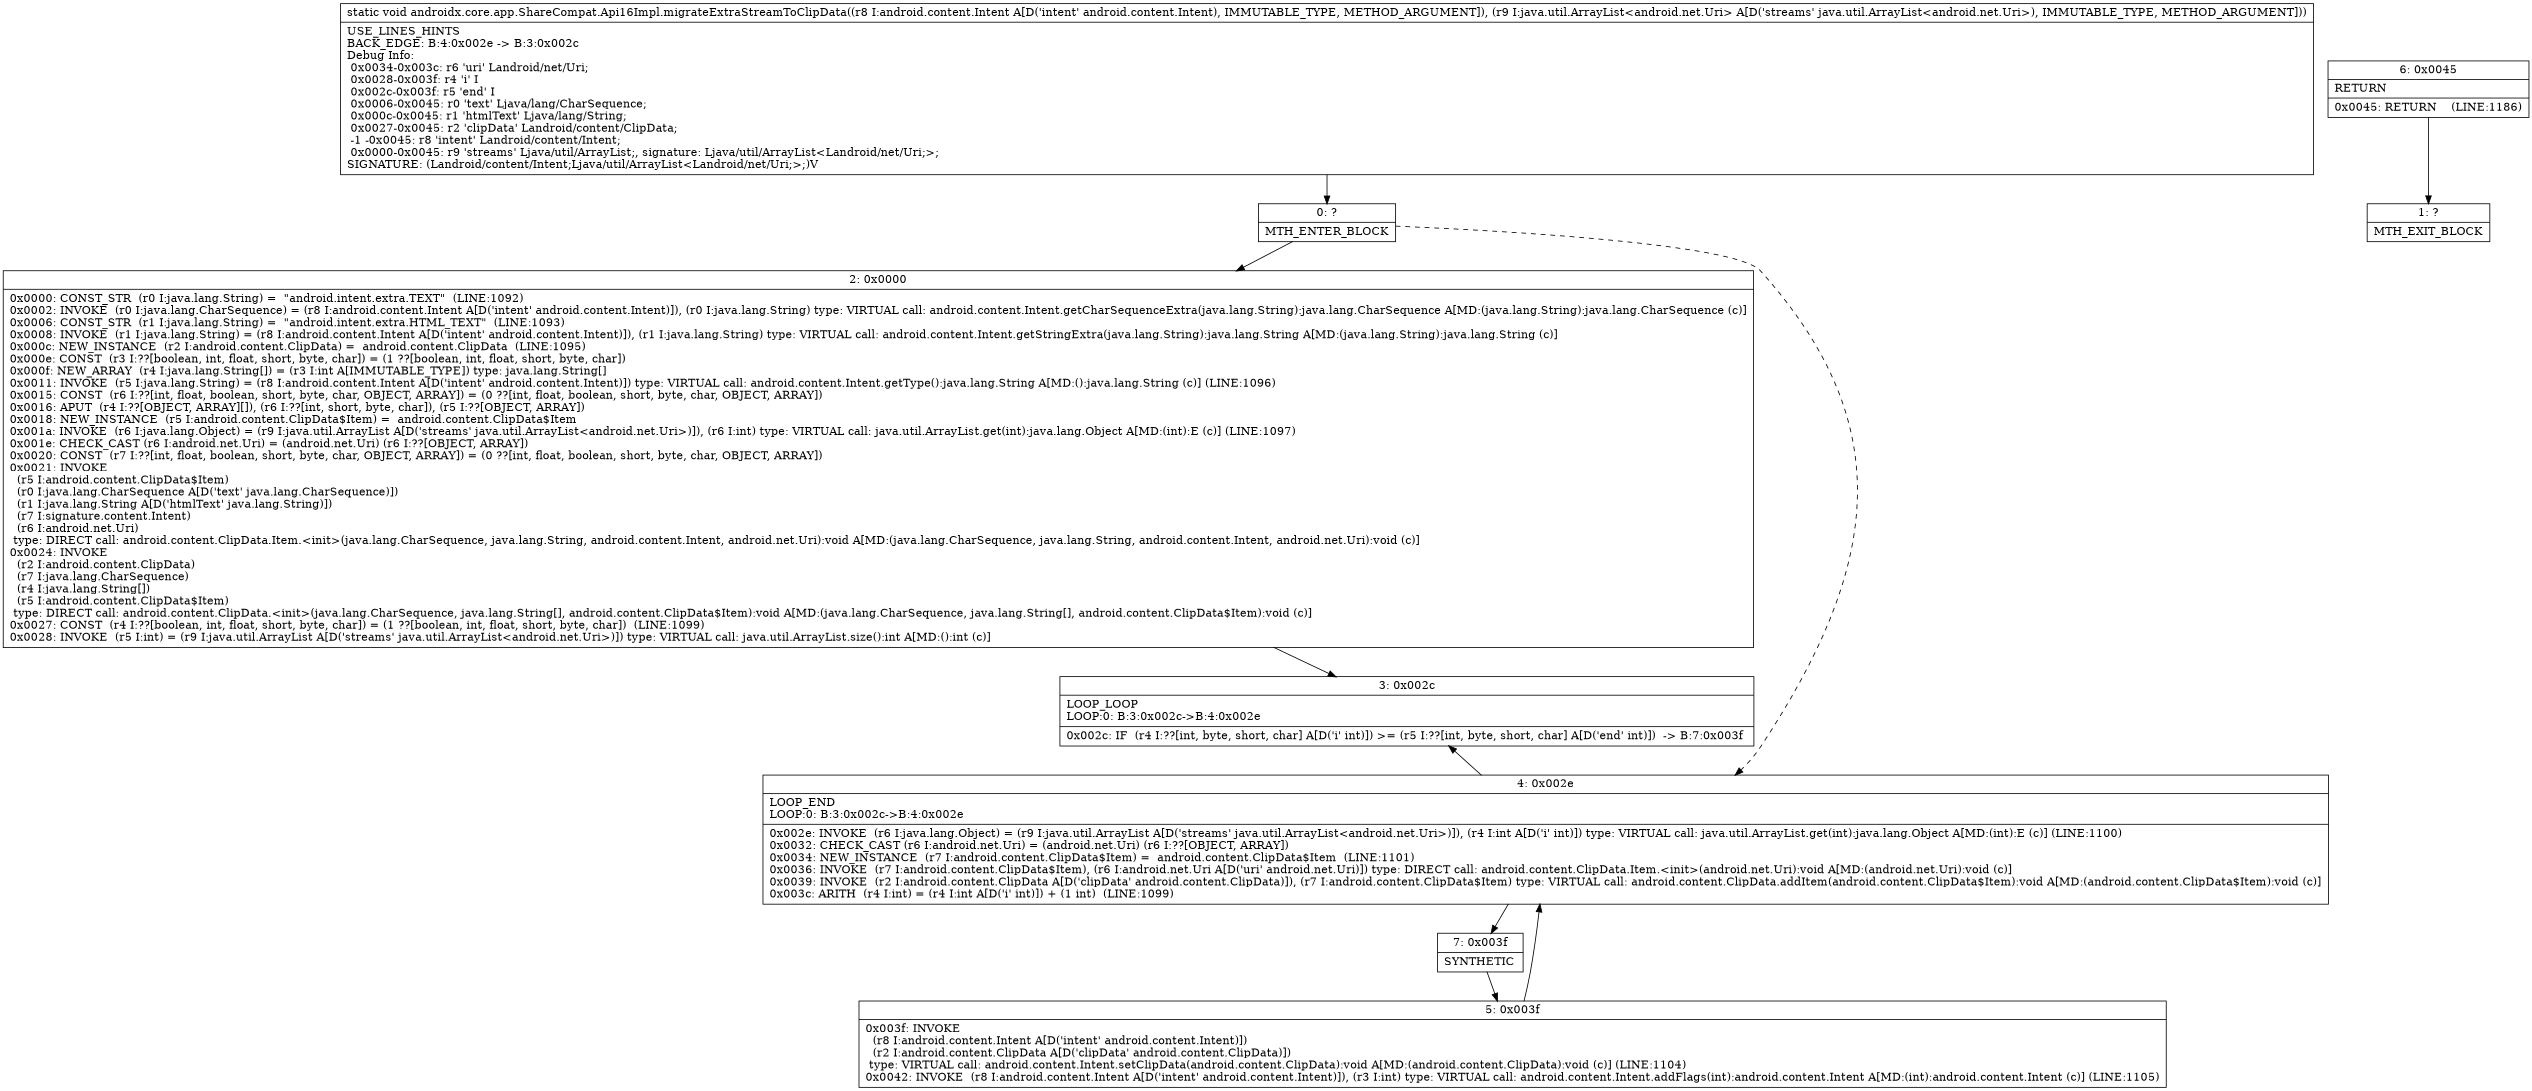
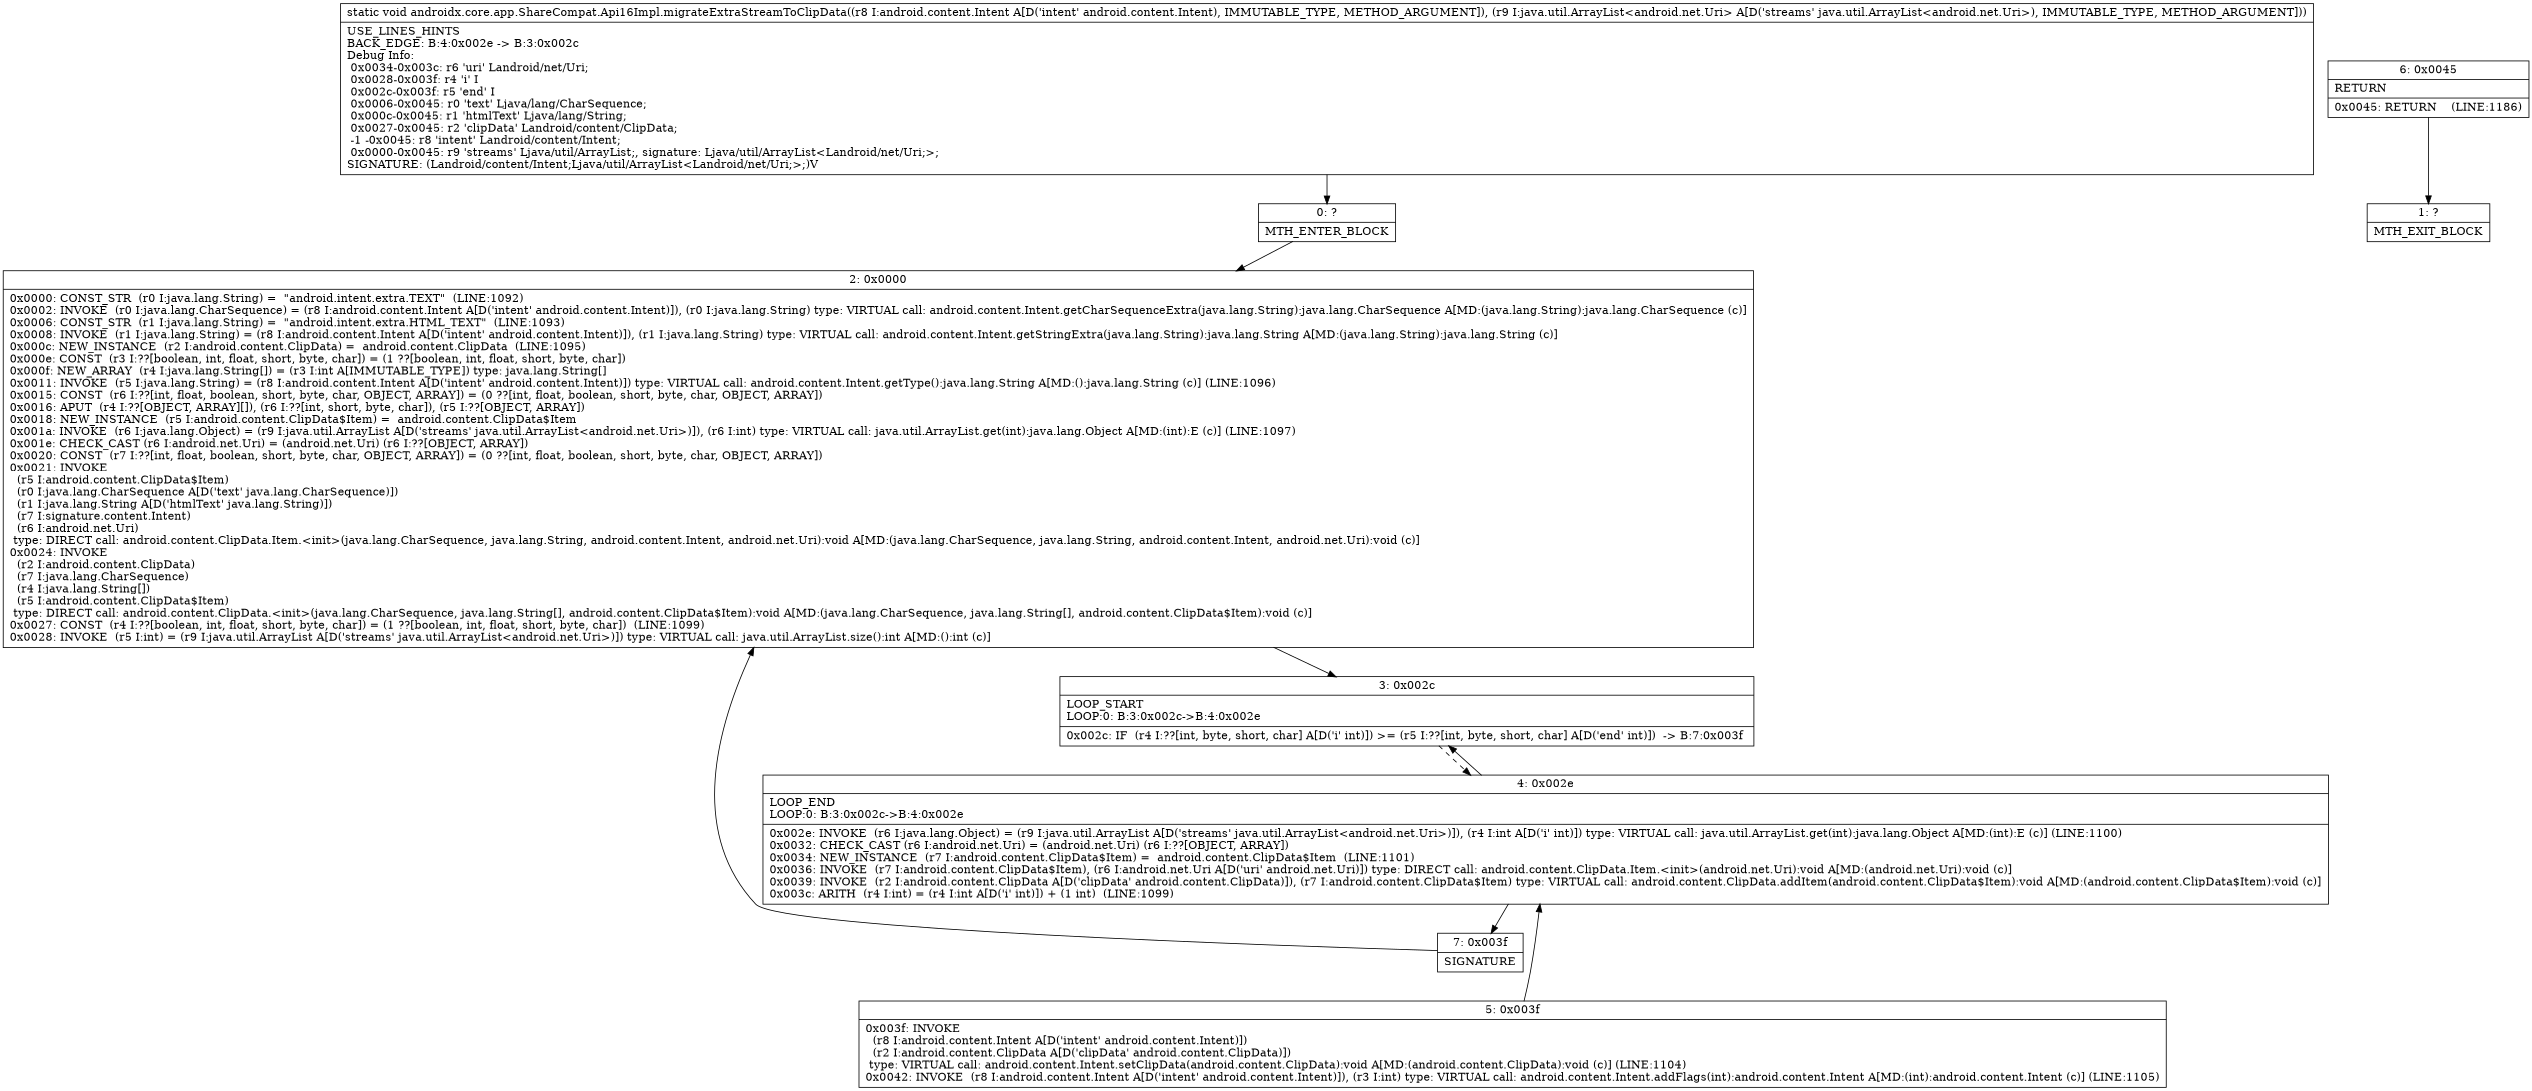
  digraph {
    node [shape=record]
    n1 [label="{0\:\ ?|MTH_ENTER_BLOCK\l}"]
    n2 [label="{2\:\ 0x0000|0x0000: CONST_STR  (r0 I:java.lang.String) =  \"android.intent.extra.TEXT\"  (LINE:1092)\l0x0002: INVOKE  (r0 I:java.lang.CharSequence) = (r8 I:android.content.Intent A[D('intent' android.content.Intent)]), (r0 I:java.lang.String) type: VIRTUAL call: android.content.Intent.getCharSequenceExtra(java.lang.String):java.lang.CharSequence A[MD:(java.lang.String):java.lang.CharSequence (c)]\l0x0006: CONST_STR  (r1 I:java.lang.String) =  \"android.intent.extra.HTML_TEXT\"  (LINE:1093)\l0x0008: INVOKE  (r1 I:java.lang.String) = (r8 I:android.content.Intent A[D('intent' android.content.Intent)]), (r1 I:java.lang.String) type: VIRTUAL call: android.content.Intent.getStringExtra(java.lang.String):java.lang.String A[MD:(java.lang.String):java.lang.String (c)]\l0x000c: NEW_INSTANCE  (r2 I:android.content.ClipData) =  android.content.ClipData  (LINE:1095)\l0x000e: CONST  (r3 I:??[boolean, int, float, short, byte, char]) = (1 ??[boolean, int, float, short, byte, char]) \l0x000f: NEW_ARRAY  (r4 I:java.lang.String[]) = (r3 I:int A[IMMUTABLE_TYPE]) type: java.lang.String[] \l0x0011: INVOKE  (r5 I:java.lang.String) = (r8 I:android.content.Intent A[D('intent' android.content.Intent)]) type: VIRTUAL call: android.content.Intent.getType():java.lang.String A[MD:():java.lang.String (c)] (LINE:1096)\l0x0015: CONST  (r6 I:??[int, float, boolean, short, byte, char, OBJECT, ARRAY]) = (0 ??[int, float, boolean, short, byte, char, OBJECT, ARRAY]) \l0x0016: APUT  (r4 I:??[OBJECT, ARRAY][]), (r6 I:??[int, short, byte, char]), (r5 I:??[OBJECT, ARRAY]) \l0x0018: NEW_INSTANCE  (r5 I:android.content.ClipData$Item) =  android.content.ClipData$Item \l0x001a: INVOKE  (r6 I:java.lang.Object) = (r9 I:java.util.ArrayList A[D('streams' java.util.ArrayList\<android.net.Uri\>)]), (r6 I:int) type: VIRTUAL call: java.util.ArrayList.get(int):java.lang.Object A[MD:(int):E (c)] (LINE:1097)\l0x001e: CHECK_CAST (r6 I:android.net.Uri) = (android.net.Uri) (r6 I:??[OBJECT, ARRAY]) \l0x0020: CONST  (r7 I:??[int, float, boolean, short, byte, char, OBJECT, ARRAY]) = (0 ??[int, float, boolean, short, byte, char, OBJECT, ARRAY]) \l0x0021: INVOKE  \l  (r5 I:android.content.ClipData$Item)\l  (r0 I:java.lang.CharSequence A[D('text' java.lang.CharSequence)])\l  (r1 I:java.lang.String A[D('htmlText' java.lang.String)])\l  (r7 I:signature.content.Intent)\l  (r6 I:android.net.Uri)\l type: DIRECT call: android.content.ClipData.Item.\<init\>(java.lang.CharSequence, java.lang.String, android.content.Intent, android.net.Uri):void A[MD:(java.lang.CharSequence, java.lang.String, android.content.Intent, android.net.Uri):void (c)]\l0x0024: INVOKE  \l  (r2 I:android.content.ClipData)\l  (r7 I:java.lang.CharSequence)\l  (r4 I:java.lang.String[])\l  (r5 I:android.content.ClipData$Item)\l type: DIRECT call: android.content.ClipData.\<init\>(java.lang.CharSequence, java.lang.String[], android.content.ClipData$Item):void A[MD:(java.lang.CharSequence, java.lang.String[], android.content.ClipData$Item):void (c)]\l0x0027: CONST  (r4 I:??[boolean, int, float, short, byte, char]) = (1 ??[boolean, int, float, short, byte, char])  (LINE:1099)\l0x0028: INVOKE  (r5 I:int) = (r9 I:java.util.ArrayList A[D('streams' java.util.ArrayList\<android.net.Uri\>)]) type: VIRTUAL call: java.util.ArrayList.size():int A[MD:():int (c)]\l}"]
-   n3 [label="{3\:\ 0x002c|LOOP_LOOP\lLOOP:0: B:3:0x002c\-\>B:4:0x002e\l|0x002c: IF  (r4 I:??[int, byte, short, char] A[D('i' int)]) \>= (r5 I:??[int, byte, short, char] A[D('end' int)])  \-\> B:7:0x003f \l}"]
+   n3 [label="{3\:\ 0x002c|LOOP_START\lLOOP:0: B:3:0x002c\-\>B:4:0x002e\l|0x002c: IF  (r4 I:??[int, byte, short, char] A[D('i' int)]) \>= (r5 I:??[int, byte, short, char] A[D('end' int)])  \-\> B:7:0x003f \l}"]
    n4 [label="{4\:\ 0x002e|LOOP_END\lLOOP:0: B:3:0x002c\-\>B:4:0x002e\l|0x002e: INVOKE  (r6 I:java.lang.Object) = (r9 I:java.util.ArrayList A[D('streams' java.util.ArrayList\<android.net.Uri\>)]), (r4 I:int A[D('i' int)]) type: VIRTUAL call: java.util.ArrayList.get(int):java.lang.Object A[MD:(int):E (c)] (LINE:1100)\l0x0032: CHECK_CAST (r6 I:android.net.Uri) = (android.net.Uri) (r6 I:??[OBJECT, ARRAY]) \l0x0034: NEW_INSTANCE  (r7 I:android.content.ClipData$Item) =  android.content.ClipData$Item  (LINE:1101)\l0x0036: INVOKE  (r7 I:android.content.ClipData$Item), (r6 I:android.net.Uri A[D('uri' android.net.Uri)]) type: DIRECT call: android.content.ClipData.Item.\<init\>(android.net.Uri):void A[MD:(android.net.Uri):void (c)]\l0x0039: INVOKE  (r2 I:android.content.ClipData A[D('clipData' android.content.ClipData)]), (r7 I:android.content.ClipData$Item) type: VIRTUAL call: android.content.ClipData.addItem(android.content.ClipData$Item):void A[MD:(android.content.ClipData$Item):void (c)]\l0x003c: ARITH  (r4 I:int) = (r4 I:int A[D('i' int)]) + (1 int)  (LINE:1099)\l}"]
-   n5 [label="{7\:\ 0x003f|SYNTHETIC\l}"]
+   n5 [label="{7\:\ 0x003f|SIGNATURE\l}"]
    n6 [label="{5\:\ 0x003f|0x003f: INVOKE  \l  (r8 I:android.content.Intent A[D('intent' android.content.Intent)])\l  (r2 I:android.content.ClipData A[D('clipData' android.content.ClipData)])\l type: VIRTUAL call: android.content.Intent.setClipData(android.content.ClipData):void A[MD:(android.content.ClipData):void (c)] (LINE:1104)\l0x0042: INVOKE  (r8 I:android.content.Intent A[D('intent' android.content.Intent)]), (r3 I:int) type: VIRTUAL call: android.content.Intent.addFlags(int):android.content.Intent A[MD:(int):android.content.Intent (c)] (LINE:1105)\l}"]
    n7 [label="{6\:\ 0x0045|RETURN\l|0x0045: RETURN    (LINE:1186)\l}"]
    n8 [label="{1\:\ ?|MTH_EXIT_BLOCK\l}"]
    n9 [label="{static void androidx.core.app.ShareCompat.Api16Impl.migrateExtraStreamToClipData((r8 I:android.content.Intent A[D('intent' android.content.Intent), IMMUTABLE_TYPE, METHOD_ARGUMENT]), (r9 I:java.util.ArrayList\<android.net.Uri\> A[D('streams' java.util.ArrayList\<android.net.Uri\>), IMMUTABLE_TYPE, METHOD_ARGUMENT]))  | USE_LINES_HINTS\lBACK_EDGE: B:4:0x002e \-\> B:3:0x002c\lDebug Info:\l  0x0034\-0x003c: r6 'uri' Landroid\/net\/Uri;\l  0x0028\-0x003f: r4 'i' I\l  0x002c\-0x003f: r5 'end' I\l  0x0006\-0x0045: r0 'text' Ljava\/lang\/CharSequence;\l  0x000c\-0x0045: r1 'htmlText' Ljava\/lang\/String;\l  0x0027\-0x0045: r2 'clipData' Landroid\/content\/ClipData;\l  \-1 \-0x0045: r8 'intent' Landroid\/content\/Intent;\l  0x0000\-0x0045: r9 'streams' Ljava\/util\/ArrayList;, signature: Ljava\/util\/ArrayList\<Landroid\/net\/Uri;\>;\lSIGNATURE: (Landroid\/content\/Intent;Ljava\/util\/ArrayList\<Landroid\/net\/Uri;\>;)V\l}"]
    n1 -> n2
    n2 -> n3
-   n1 -> n4 [style=dashed]
+   n3 -> n4 [style=dashed]
    n4 -> n3
    n4 -> n5
-   n5 -> n6
+   n5 -> n2
    n6 -> n4
    n7 -> n8
    n9 -> n1
  }
